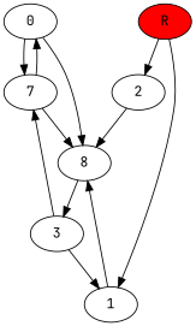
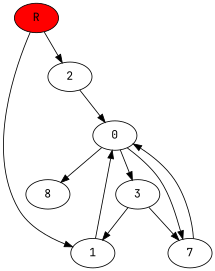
  digraph {
    fontname="JetBrains Mono"
    node [fontname="JetBrains Mono"]
    edge [fontname="JetBrains Mono"]
    n1 [label=0]
    1
    7
    8
    2
    3
    R [fillcolor="#ff0000" style=filled]
    n1 -> 7
    n1 -> 8
-   1 -> 8
+   1 -> n1
    7 -> n1
-   7 -> 8
-   8 -> 3
-   2 -> 8
+   n1 -> 3
+   2 -> n1
    3 -> 1
    3 -> 7
    R -> 1
    R -> 2
  }
